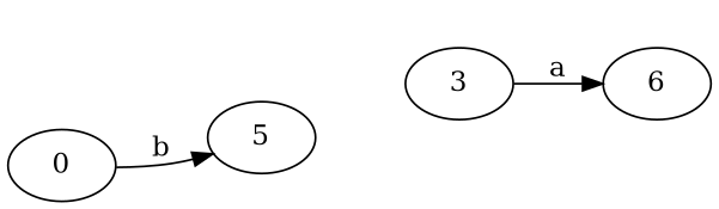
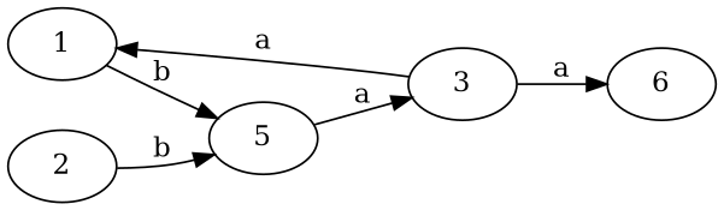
  strict digraph {
    rankdir=LR
+   1
    5
    3
-   0
+   0 [label=2]
    6
+   1 -> 5 [label=b]
+   5 -> 3 [label=a]
+   3 -> 1 [label=a]
    3 -> 6 [label=a]
    0 -> 5 [label=b]
  }
